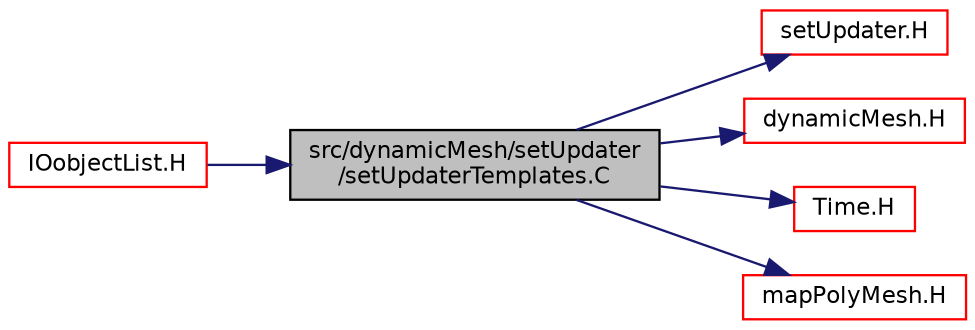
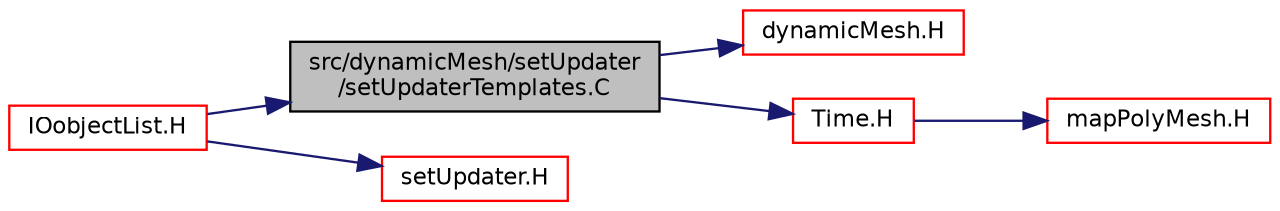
  digraph {
    rankdir=LR
    node [color=red fontname=Helvetica fontsize=10 shape=record]
    edge [color=midnightblue fontname=Helvetica fontsize=10 labelfontname=Helvetica labelfontsize=10 style=solid]
    n1 [color=black fillcolor=grey75 fontcolor=black height=0.2 label="src/dynamicMesh/setUpdater\l/setUpdaterTemplates.C" style=filled width=0.4]
    n2 [height=0.2 label="setUpdater.H" width=0.4]
    n3 [height=0.2 label="dynamicMesh.H" width=0.4]
    n4 [height=0.2 label="Time.H" width=0.4]
    n5 [height=0.2 label="mapPolyMesh.H" width=0.4]
    n6 [height=0.2 label="IOobjectList.H" width=0.4]
-   n1 -> n2
+   n6 -> n2
    n1 -> n3
    n1 -> n4
-   n1 -> n5
+   n4 -> n5
    n6 -> n1
  }
